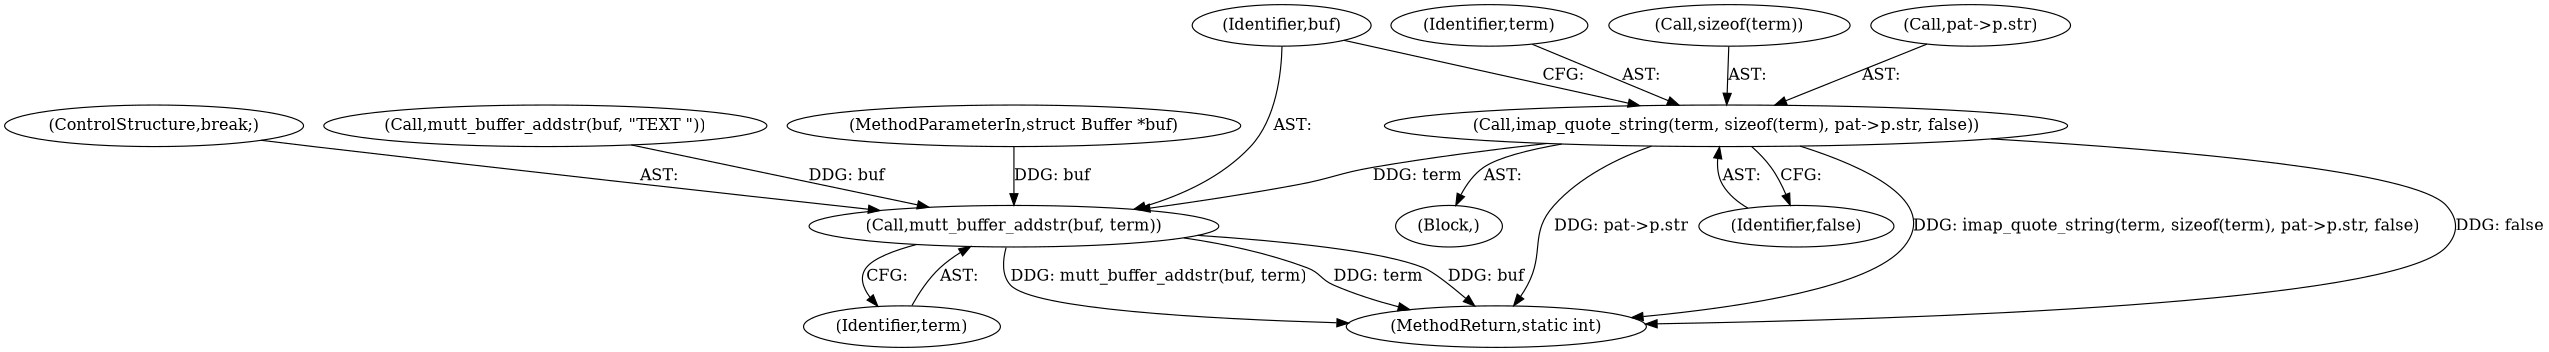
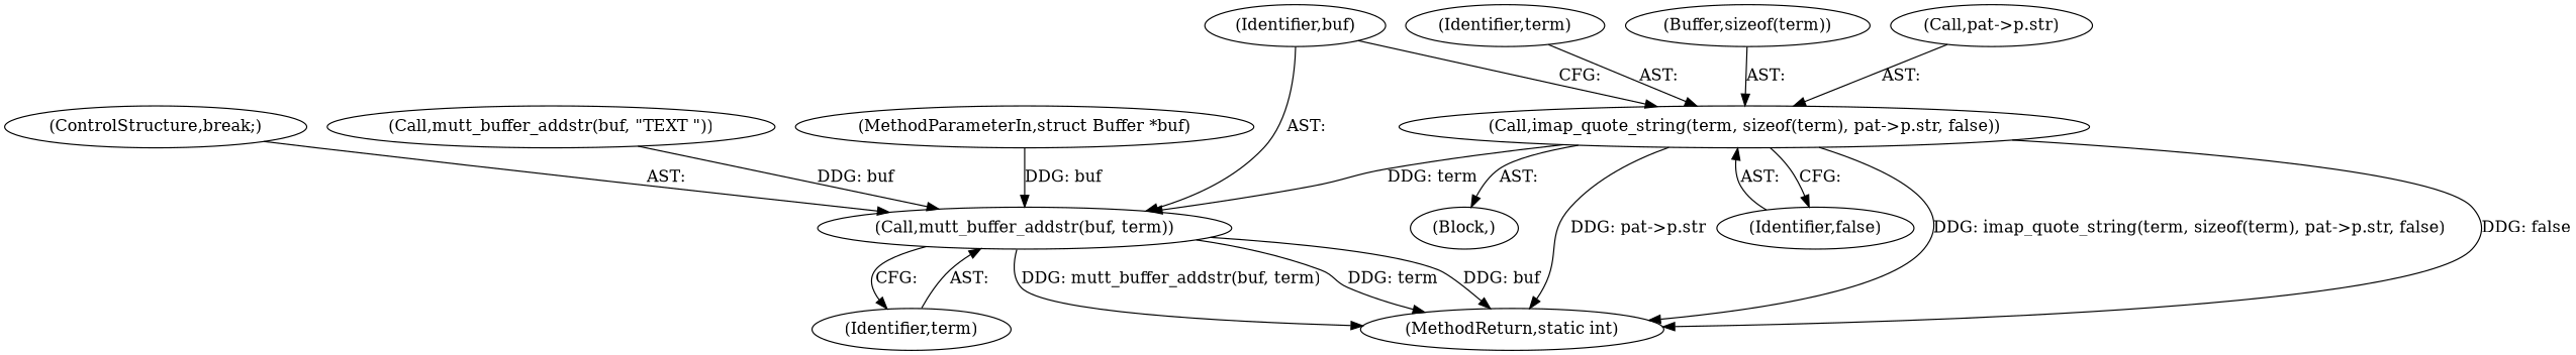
  digraph {
    n1 [label="(Call,imap_quote_string(term, sizeof(term), pat->p.str, false))"]
    n2 [label="(Call,mutt_buffer_addstr(buf, term))"]
    n3 [label="(Identifier,false)"]
    n4 [label="(Block,)"]
    n5 [label="(MethodReturn,static int)"]
    n6 [label="(Identifier,term)"]
    n7 [label="(Call,pat->p.str)"]
    n8 [label="(Identifier,buf)"]
    n9 [label="(ControlStructure,break;)"]
    n10 [label="(Call,mutt_buffer_addstr(buf, \"TEXT \"))"]
    n11 [label="(MethodParameterIn,struct Buffer *buf)"]
    n12 [label="(Identifier,term)"]
-   n13 [label="(Call,sizeof(term))"]
+   n13 [label="(Buffer,sizeof(term))"]
    n1 -> n2 [label="DDG: term"]
    n1 -> n3 [label="CFG: "]
    n1 -> n4 [label="AST: "]
    n1 -> n5 [label="DDG: false"]
    n1 -> n5 [label="DDG: pat->p.str"]
    n1 -> n5 [label="DDG: imap_quote_string(term, sizeof(term), pat->p.str, false)"]
    n2 -> n5 [label="DDG: mutt_buffer_addstr(buf, term)"]
    n2 -> n5 [label="DDG: term"]
    n2 -> n5 [label="DDG: buf"]
    n2 -> n6 [label="CFG: "]
    n3 -> n1 [label="AST: "]
    n6 -> n2 [label="AST: "]
    n7 -> n1 [label="AST: "]
    n8 -> n1 [label="CFG: "]
    n8 -> n2 [label="AST: "]
    n9 -> n2 [label="AST: "]
    n10 -> n2 [label="DDG: buf"]
    n11 -> n2 [label="DDG: buf"]
    n12 -> n1 [label="AST: "]
    n13 -> n1 [label="AST: "]
  }
